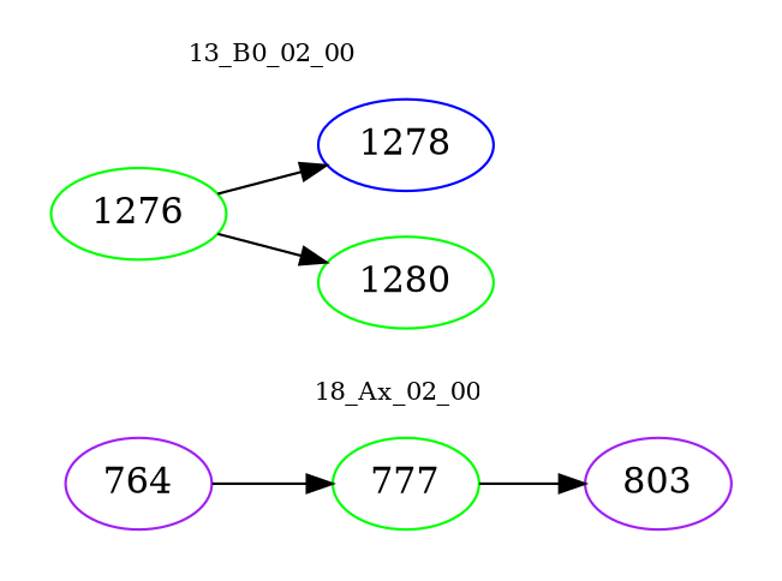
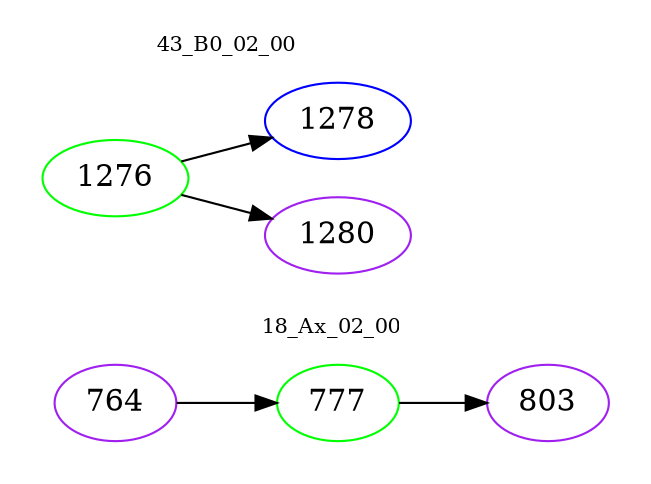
  digraph {
    rankdir=LR
    node [color=purple]
    edge [color=black]
    n1 [color=green label=777]
    n2 [label=803]
    n3 [label=764]
    n4 [color=green label=1276]
-   n5 [color=green label=1280]
+   n5 [label=1280]
    n6 [color=blue label=1278]
    subgraph cluster_1 {
      color=white
      fontsize=10
      label="18_Ax_02_00"
      n1
      n2
      n3
    }
    subgraph cluster_2 {
      color=white
      fontsize=10
-     label="13_B0_02_00"
+     label="43_B0_02_00"
      n4
      n5
      n6
    }
    n1 -> n2
    n3 -> n1
    n4 -> n5
    n4 -> n6
  }
